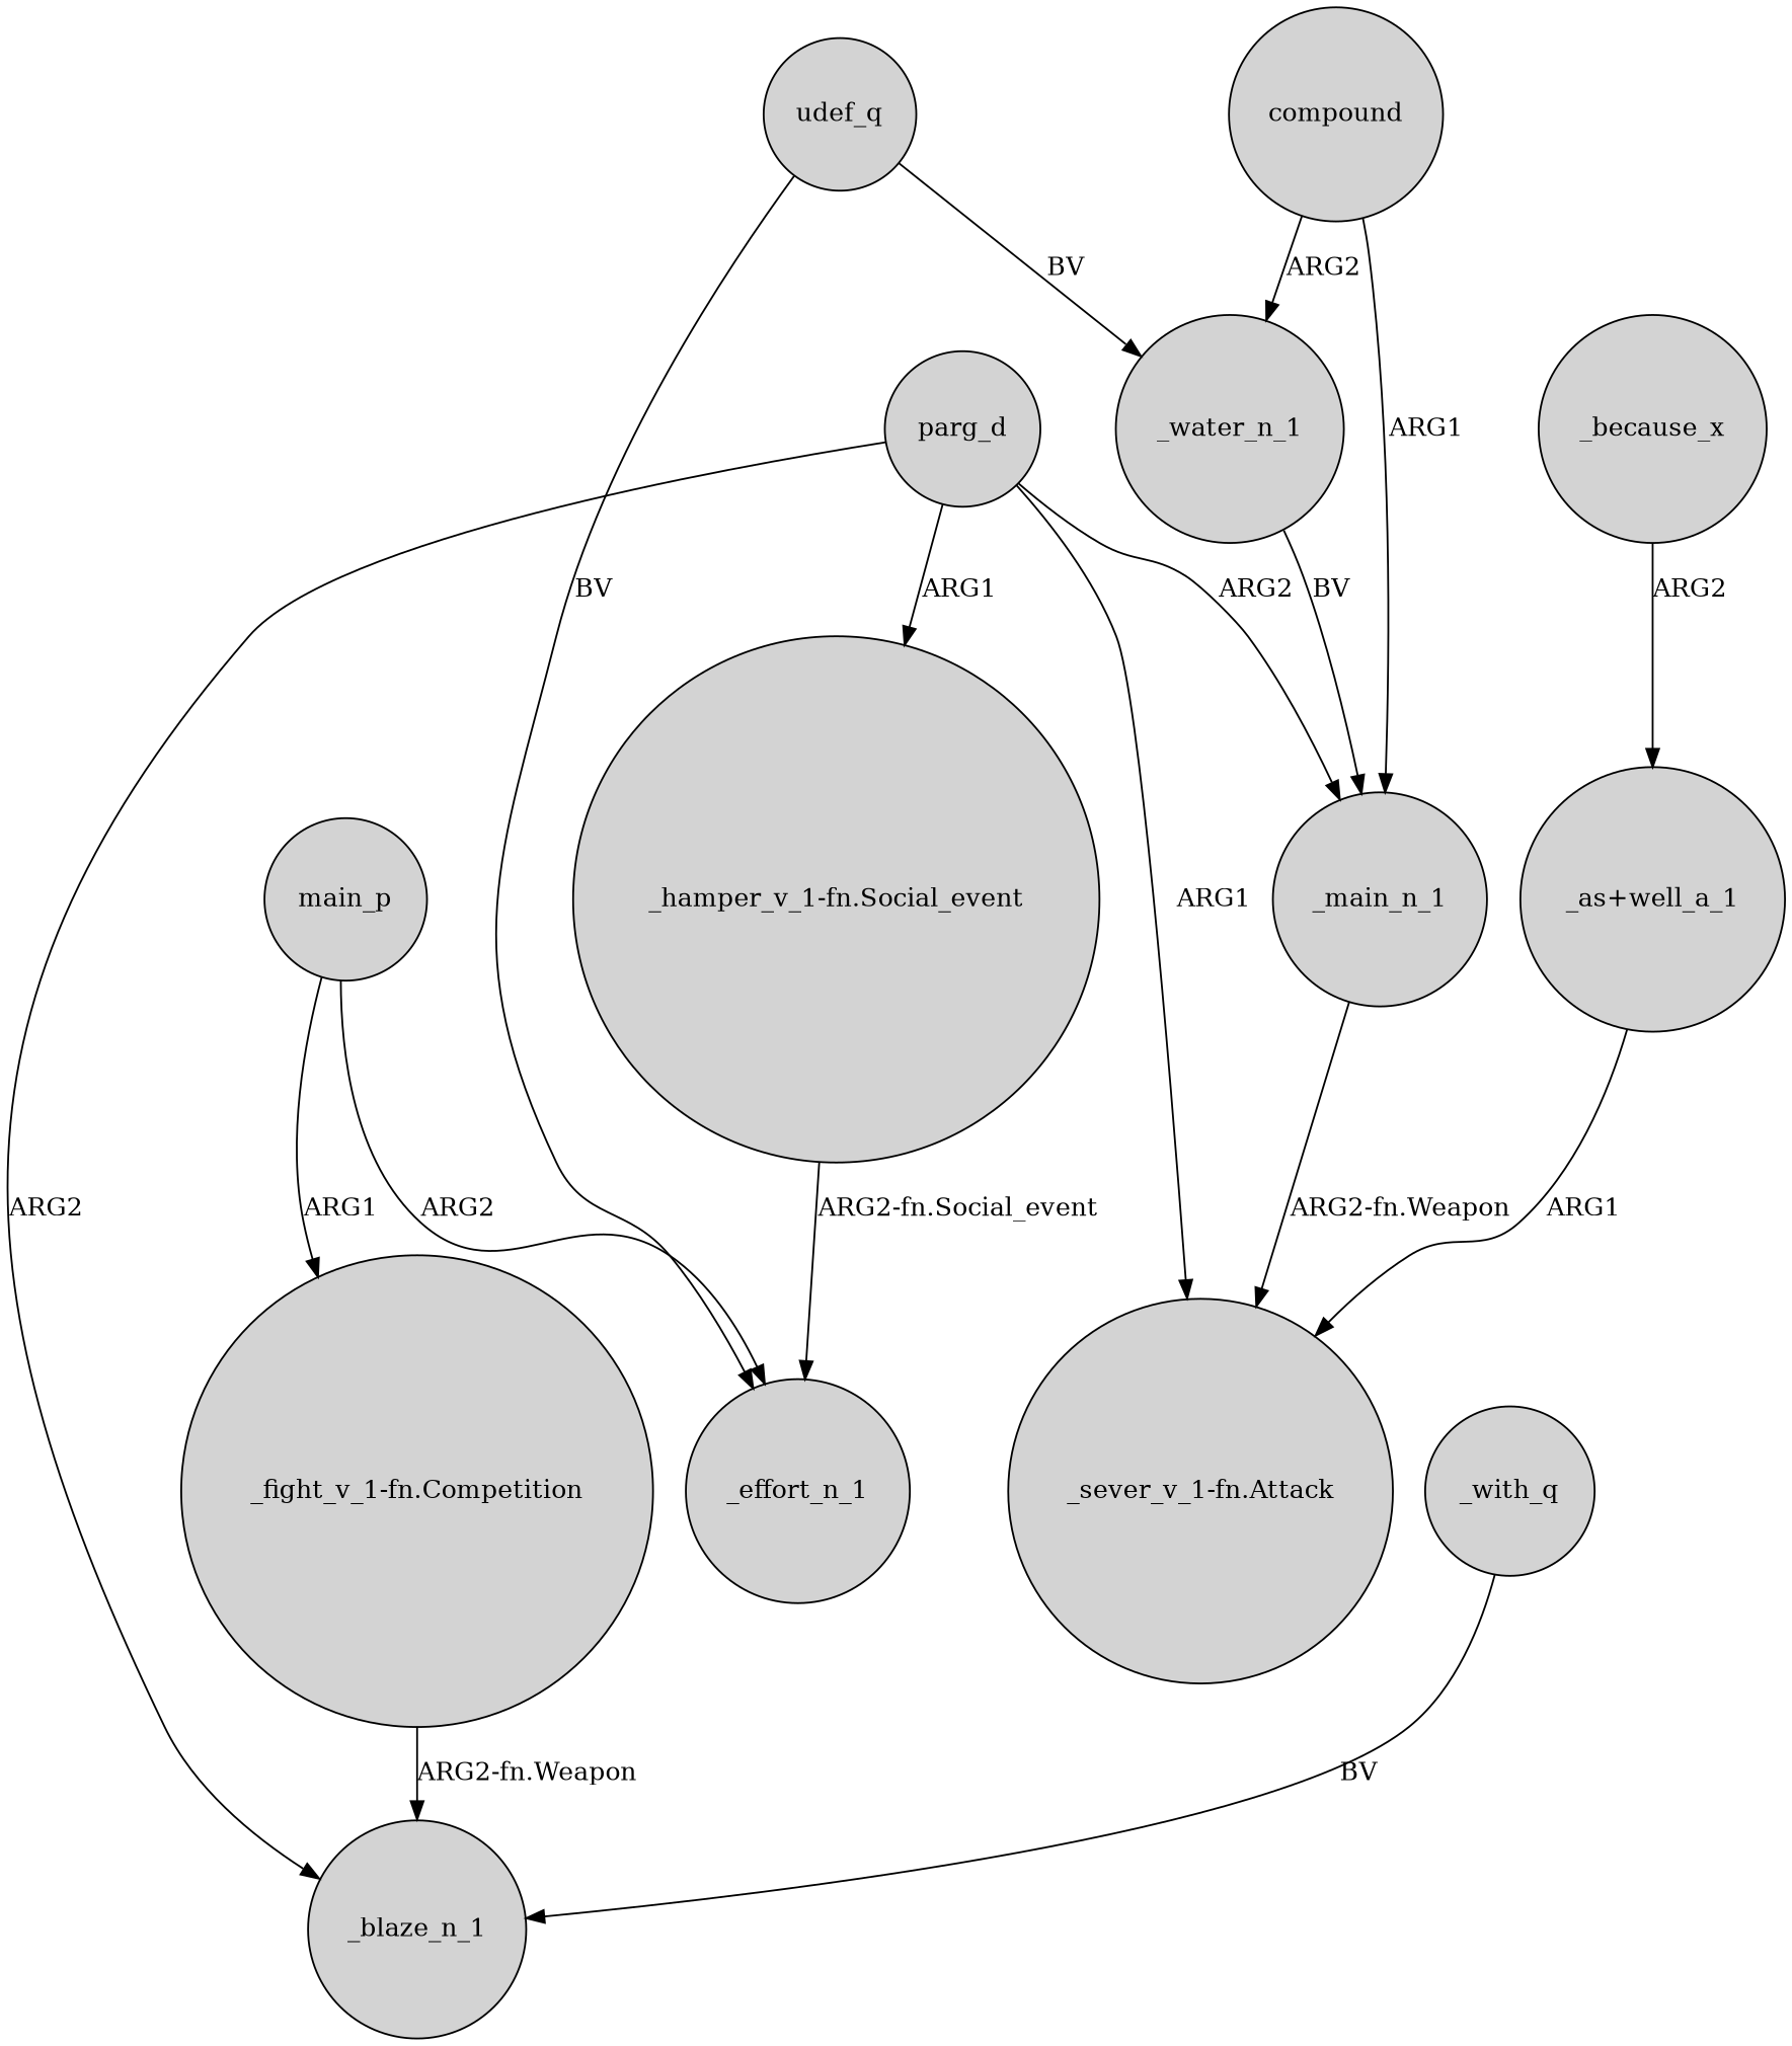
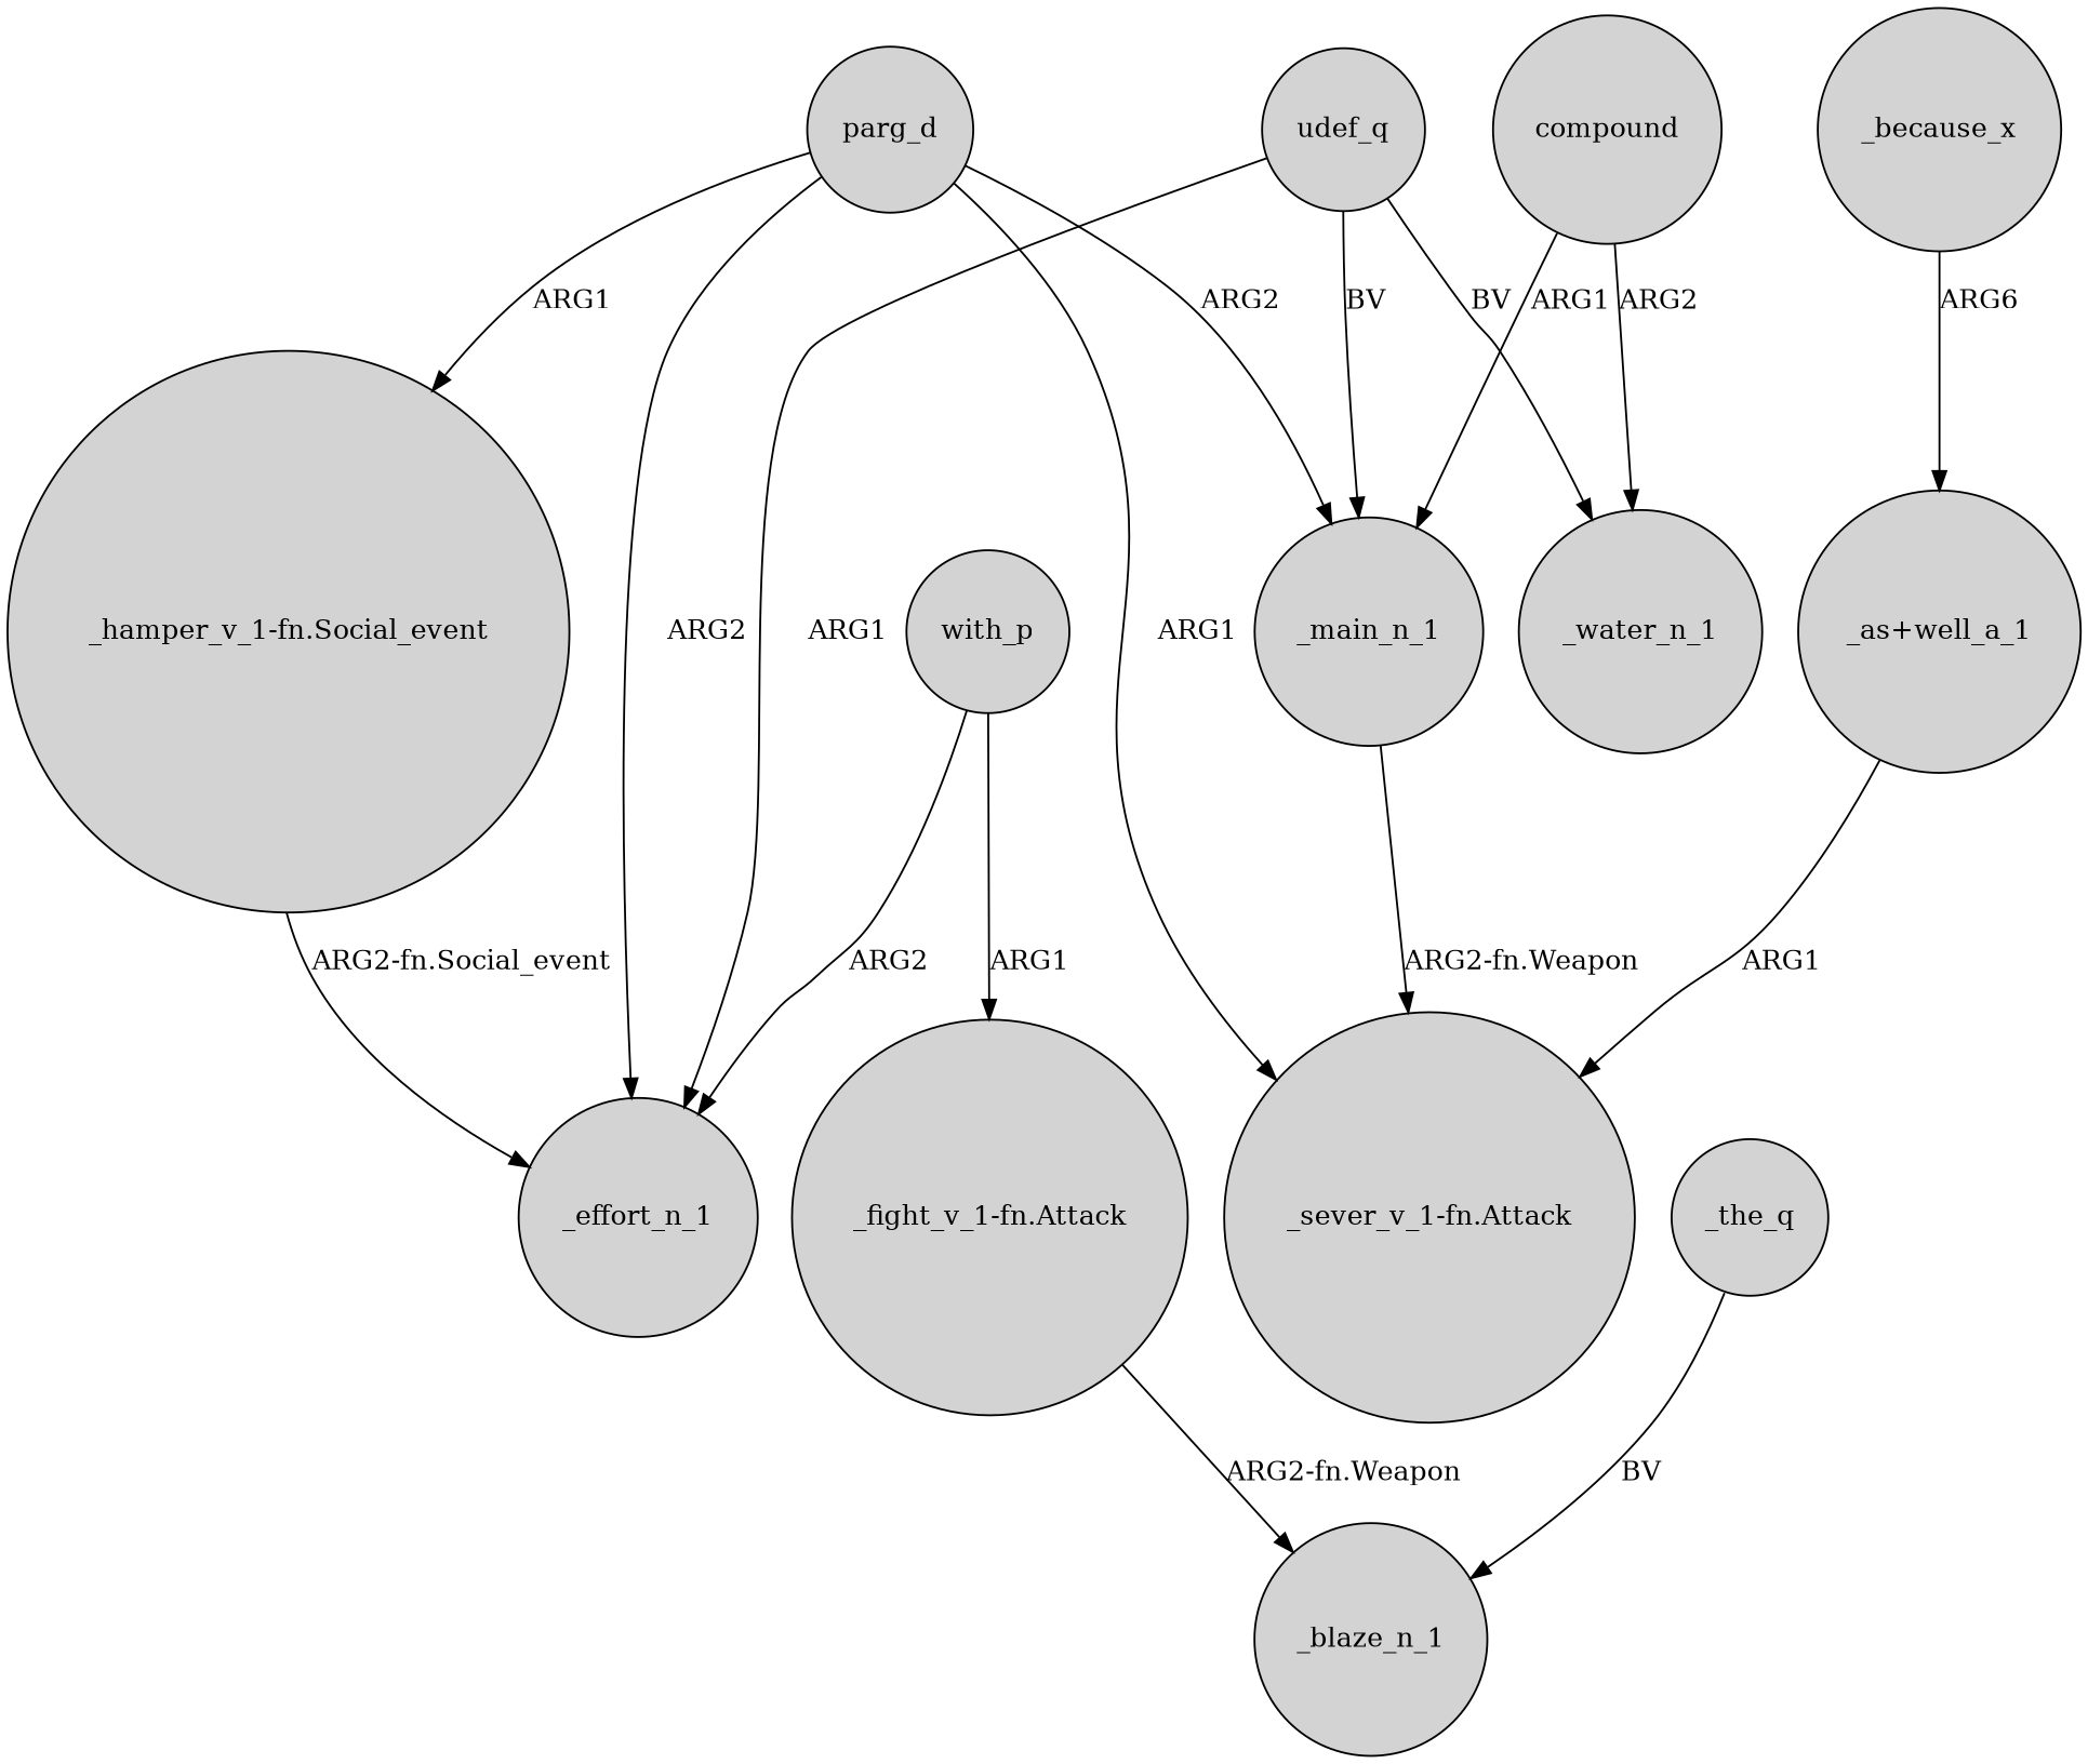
  digraph {
    node [shape=circle style=filled]
    _main_n_1
    "_sever_v_1-fn.Attack"
    parg_d
    _effort_n_1
    "_hamper_v_1-fn.Social_event"
    udef_q
    _water_n_1
-   with_p [label=main_p]
-   "_fight_v_1-fn.Competition"
+   with_p
+   "_fight_v_1-fn.Competition" [label="_fight_v_1-fn.Attack"]
    _blaze_n_1
    _because_x
    "_as+well_a_1"
    compound
-   _the_q [label=_with_q]
+   _the_q
    _main_n_1 -> "_sever_v_1-fn.Attack" [label="ARG2-fn.Weapon"]
    parg_d -> _main_n_1 [label=ARG2]
    parg_d -> "_sever_v_1-fn.Attack" [label=ARG1]
-   parg_d -> _blaze_n_1 [label=ARG2]
+   parg_d -> _effort_n_1 [label=ARG2]
    parg_d -> "_hamper_v_1-fn.Social_event" [label=ARG1]
    "_hamper_v_1-fn.Social_event" -> _effort_n_1 [label="ARG2-fn.Social_event"]
-   _water_n_1 -> _main_n_1 [label=BV]
-   udef_q -> _effort_n_1 [label=BV]
+   udef_q -> _main_n_1 [label=BV]
+   udef_q -> _effort_n_1 [label=ARG1]
    udef_q -> _water_n_1 [label=BV]
    with_p -> _effort_n_1 [label=ARG2]
    with_p -> "_fight_v_1-fn.Competition" [label=ARG1]
    "_fight_v_1-fn.Competition" -> _blaze_n_1 [label="ARG2-fn.Weapon"]
-   _because_x -> "_as+well_a_1" [label=ARG2]
+   _because_x -> "_as+well_a_1" [label=ARG6]
    "_as+well_a_1" -> "_sever_v_1-fn.Attack" [label=ARG1]
    compound -> _main_n_1 [label=ARG1]
    compound -> _water_n_1 [label=ARG2]
    _the_q -> _blaze_n_1 [label=BV]
  }
